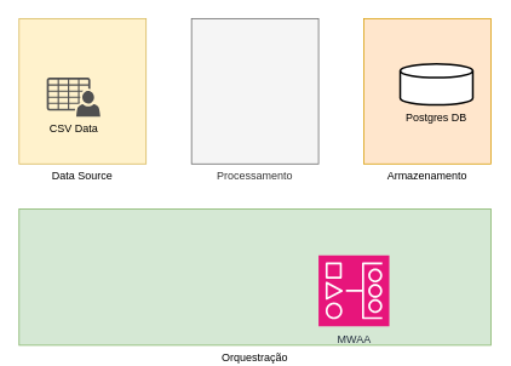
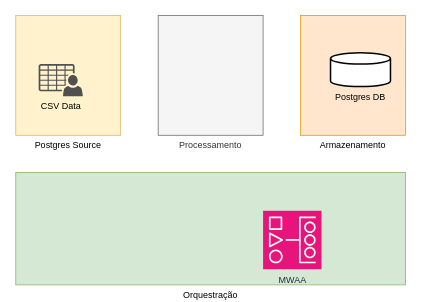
  <mxCell id="0" />
  <mxCell id="1" parent="0" />
- <mxCell id="2" value="Data Source" style="rounded=0;whiteSpace=wrap;html=1;fillColor=#fff2cc;strokeColor=#d6b656;labelPosition=center;verticalLabelPosition=bottom;align=center;verticalAlign=top;" vertex="1" parent="1"><mxGeometry x="20" y="20" width="140" height="160" as="geometry" /></mxCell>
+ <mxCell id="2" value="Postgres Source" style="rounded=0;whiteSpace=wrap;html=1;fillColor=#fff2cc;strokeColor=#d6b656;labelPosition=center;verticalLabelPosition=bottom;align=center;verticalAlign=top;" vertex="1" parent="1"><mxGeometry x="20" y="20" width="140" height="160" as="geometry" /></mxCell>
  <mxCell id="3" value="Armazenamento" style="rounded=0;whiteSpace=wrap;html=1;fillColor=#ffe6cc;strokeColor=#d79b00;labelPosition=center;verticalLabelPosition=bottom;align=center;verticalAlign=top;" vertex="1" parent="1"><mxGeometry x="400" y="20" width="140" height="160" as="geometry" /></mxCell>
  <mxCell id="4" value="CSV Data" style="sketch=0;pointerEvents=1;shadow=0;dashed=0;html=1;strokeColor=none;fillColor=#505050;labelPosition=center;verticalLabelPosition=bottom;verticalAlign=top;outlineConnect=0;align=center;shape=mxgraph.office.users.csv_file;" vertex="1" parent="1"><mxGeometry x="50.5" y="85" width="59" height="43" as="geometry" /></mxCell>
  <mxCell id="5" value="Postgres DB" style="strokeWidth=2;html=1;shape=mxgraph.flowchart.database;whiteSpace=wrap;verticalAlign=top;labelPosition=center;verticalLabelPosition=bottom;align=center;" vertex="1" parent="1"><mxGeometry x="440" y="70" width="80" height="45" as="geometry" /></mxCell>
  <mxCell id="6" value="" style="group" vertex="1" connectable="0" parent="1"><mxGeometry x="210" y="20" width="140" height="160" as="geometry" /></mxCell>
  <mxCell id="7" value="Processamento" style="rounded=0;whiteSpace=wrap;html=1;fillColor=#f5f5f5;strokeColor=#666666;fontColor=#333333;labelPosition=center;verticalLabelPosition=bottom;align=center;verticalAlign=top;" vertex="1" parent="6"><mxGeometry width="140" height="160" as="geometry" /></mxCell>
  <mxCell id="8" value="" style="shape=image;html=1;verticalAlign=top;verticalLabelPosition=bottom;labelBackgroundColor=#ffffff;imageAspect=0;aspect=fixed;image=https://cdn1.iconfinder.com/data/icons/unicons-line-vol-3/24/docker-128.png" vertex="1" parent="6"><mxGeometry x="100" y="120" width="40" height="40" as="geometry" /></mxCell>
  <mxCell id="9" value="" style="shape=image;verticalLabelPosition=bottom;labelBackgroundColor=default;verticalAlign=top;aspect=fixed;imageAspect=0;image=https://upload.wikimedia.org/wikipedia/commons/thumb/c/c3/Python-logo-notext.svg/1869px-Python-logo-notext.svg.png;" vertex="1" parent="6"><mxGeometry x="41.13" y="48.36" width="57.75" height="63.29" as="geometry" /></mxCell>
  <mxCell id="10" value="" style="group" vertex="1" connectable="0" parent="1"><mxGeometry x="20" y="229.67" width="520" height="150" as="geometry" /></mxCell>
  <mxCell id="11" value="Orquestração" style="rounded=0;whiteSpace=wrap;html=1;fillColor=#d5e8d4;strokeColor=#82b366;verticalAlign=top;labelPosition=center;verticalLabelPosition=bottom;align=center;" vertex="1" parent="10"><mxGeometry width="520" height="150" as="geometry" /></mxCell>
  <mxCell id="12" value="MWAA" style="sketch=0;points=[[0,0,0],[0.25,0,0],[0.5,0,0],[0.75,0,0],[1,0,0],[0,1,0],[0.25,1,0],[0.5,1,0],[0.75,1,0],[1,1,0],[0,0.25,0],[0,0.5,0],[0,0.75,0],[1,0.25,0],[1,0.5,0],[1,0.75,0]];outlineConnect=0;fontColor=#232F3E;fillColor=#E7157B;strokeColor=#ffffff;dashed=0;verticalLabelPosition=bottom;verticalAlign=top;align=center;html=1;fontSize=12;fontStyle=0;aspect=fixed;shape=mxgraph.aws4.resourceIcon;resIcon=mxgraph.aws4.managed_workflows_for_apache_airflow;" vertex="1" parent="10"><mxGeometry x="330" y="51" width="78" height="78" as="geometry" /></mxCell>
  <mxCell id="13" value="" style="shape=image;verticalLabelPosition=bottom;labelBackgroundColor=default;verticalAlign=top;aspect=fixed;imageAspect=0;image=https://upload.wikimedia.org/wikipedia/commons/d/de/AirflowLogo.png;" vertex="1" parent="10"><mxGeometry x="80" y="36.67" width="200" height="77.33" as="geometry" /></mxCell>
